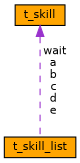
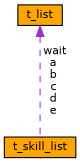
  digraph {
    node [color=black fillcolor=orange fontname=Helvetica fontsize=10 shape=record style=filled]
    n1 [fontcolor=black height=0.2 label=t_skill_list width=0.4]
-   n2 [height=0.2 label=t_skill width=0.4]
+   n2 [height=0.2 label=t_list width=0.4]
    n2 -> n1 [color=darkorchid3 dir=back fontname=Helvetica fontsize=10 label=" wait\na\nb\nc\nd\ne" labelfontname=Helvetica labelfontsize=10 style=dashed]
  }
